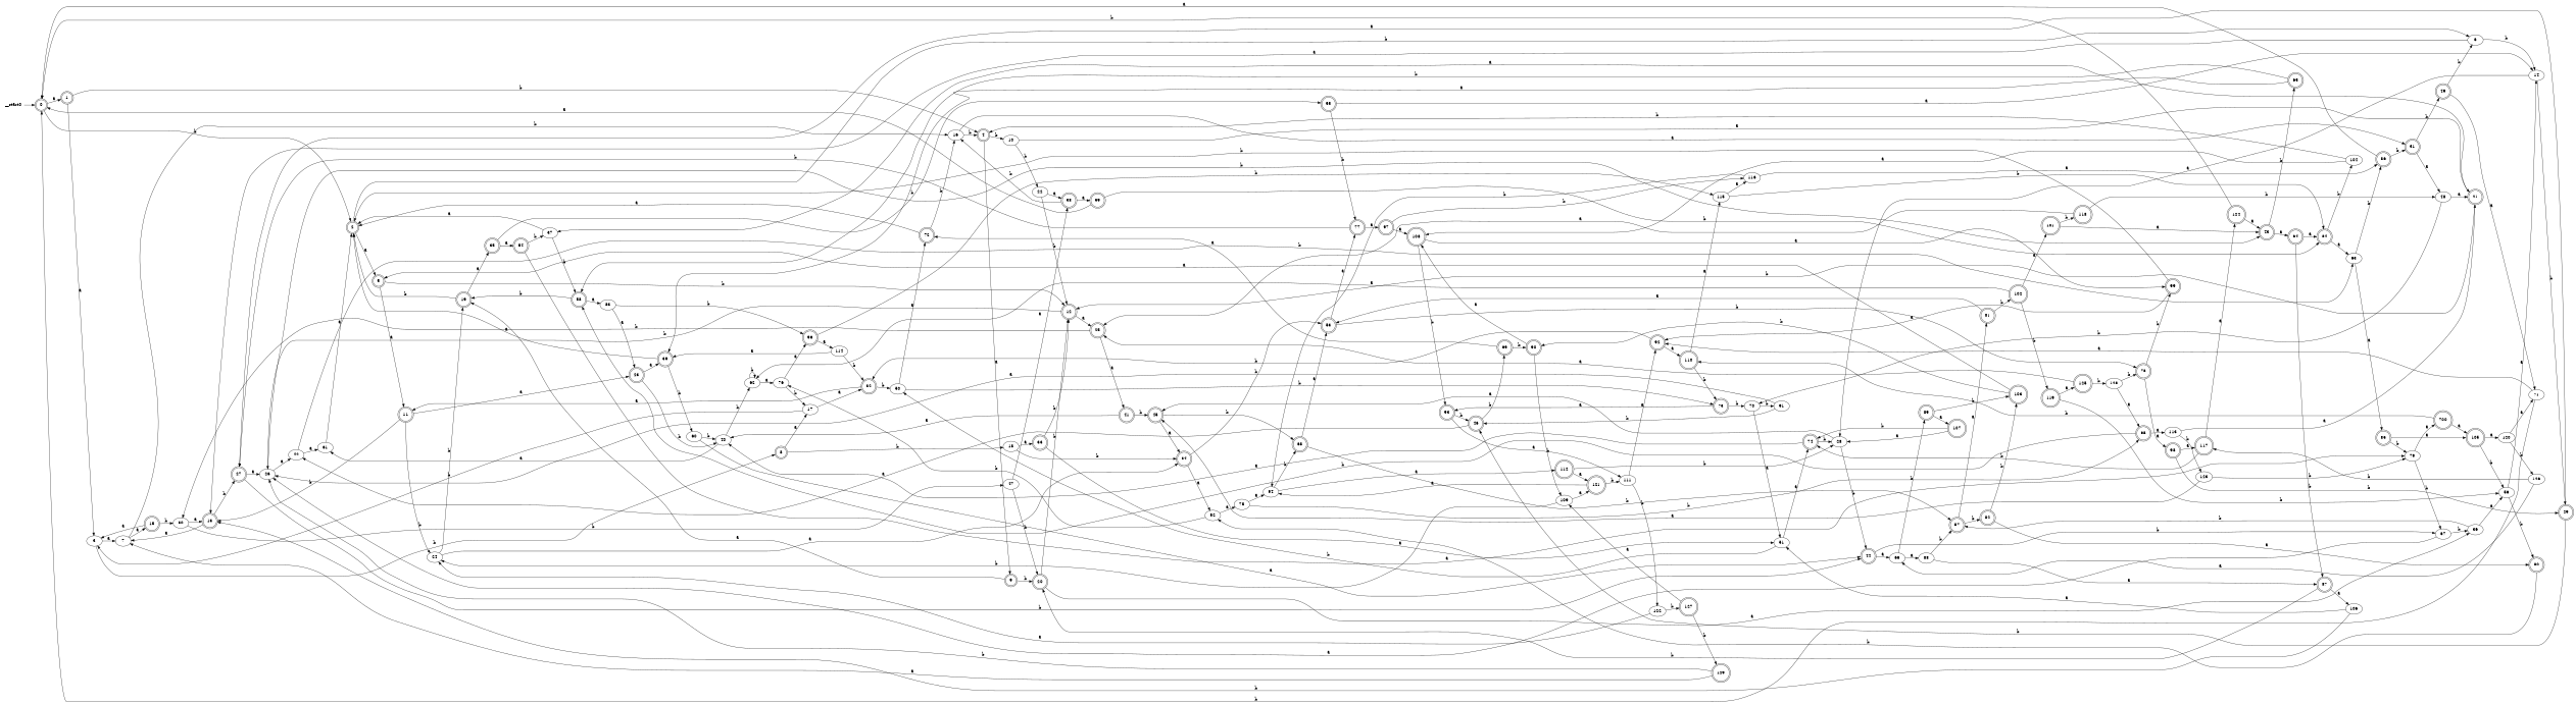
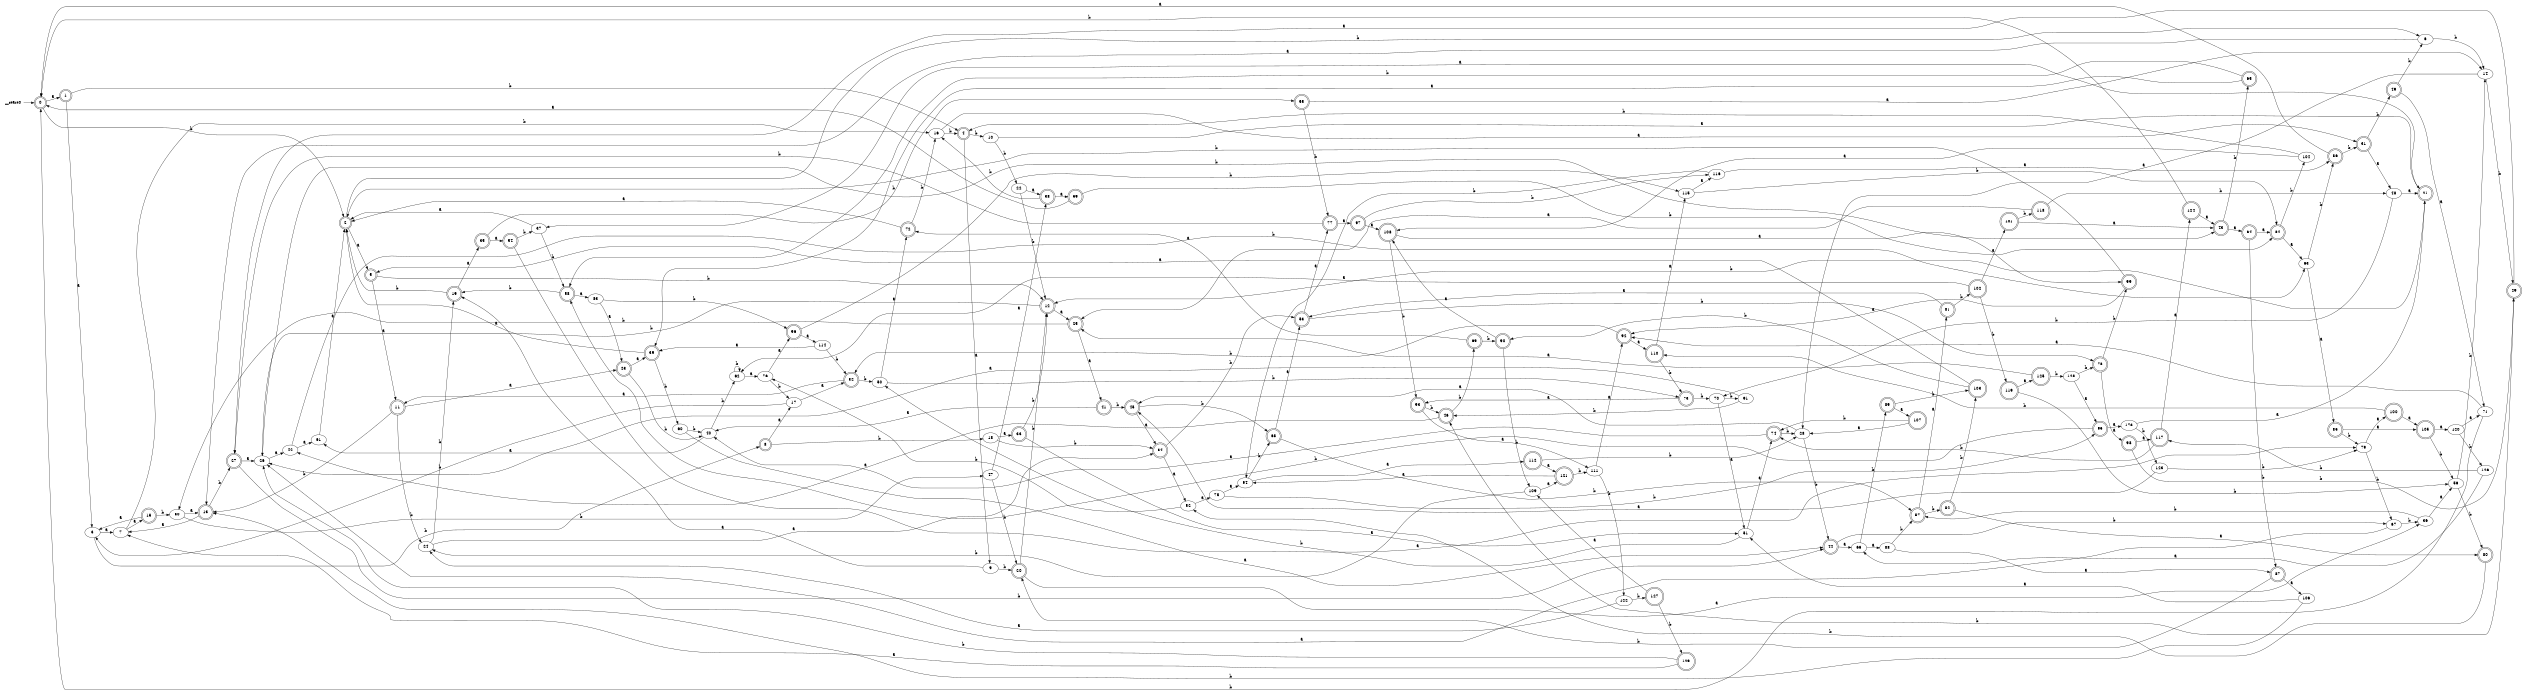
  digraph {
    rankdir=LR
    node [shape=doublecircle]
    __start0 [shape=none]
    0
    1
    2
    3 [shape=""]
    4
    5
    6 [shape=""]
    7 [shape=""]
    8
-   9
+   9 [shape=""]
    10 [shape=""]
    11
    12
    13
    14 [shape=""]
    15
    16 [shape=""]
    17 [shape=""]
    18 [shape=""]
    19
    20
    21
    22 [shape=""]
    23
    24 [shape=""]
    25
    26 [shape=""]
    27
    28 [shape=""]
    29
    30 [shape=""]
    31
    32
    33
    34
    35
    36 [shape=""]
    37 [shape=""]
    38
    39
    40 [shape=""]
    41
    42 [shape=""]
    43
    44
    45
    46
    47 [shape=""]
    48 [shape=""]
    49
    50 [shape=""]
    51 [shape=""]
    52 [shape=""]
    53
    54
    55
    56 [shape=""]
    57
    58
    59
    60 [shape=""]
    61 [shape=""]
    62 [shape=""]
    63 [shape=""]
    64
    65
    66 [shape=""]
    67 [shape=""]
    68
    69
    70 [shape=""]
    71 [shape=""]
    72
    73
    74
    75 [shape=""]
    76 [shape=""]
    77
    78
    79 [shape=""]
    80
    81
    82
    83 [shape=""]
    84
    85
    86
    87
    88 [shape=""]
    89
    90
    91 [shape=""]
    92
    93
    94 [shape=""]
    95
    96
    97
    98
    99
-   100 [label=700]
+   100
    102
    103
    104 [shape=""]
    105
    106 [shape=""]
    107
    108
    109 [shape=""]
    110
    111 [shape=""]
    112
-   113 [shape=""]
+   113 [label=173 shape=""]
    114 [shape=""]
    115 [shape=""]
    116 [shape=""]
    117
    101
    118
    119
    120 [shape=""]
    121
    122 [shape=""]
    123 [shape=""]
    124
    125
    126 [shape=""]
    127
    128 [shape=""]
    129
    __start0 -> 0
    0 -> 1 [label=a]
    0 -> 2 [label=b]
    1 -> 3 [label=a]
    1 -> 4 [label=b]
    2 -> 5 [label=a]
    2 -> 6 [label=b]
    3 -> 7 [label=a]
    3 -> 8 [label=b]
    4 -> 9 [label=a]
    4 -> 10 [label=b]
    5 -> 11 [label=a]
    5 -> 12 [label=b]
    6 -> 13 [label=a]
    6 -> 14 [label=b]
    7 -> 15 [label=a]
    7 -> 16 [label=b]
    8 -> 17 [label=a]
    8 -> 18 [label=b]
    9 -> 19 [label=a]
    9 -> 20 [label=b]
    10 -> 21 [label=a]
    10 -> 22 [label=b]
    11 -> 13 [label=b]
    11 -> 23 [label=a]
    11 -> 24 [label=b]
    12 -> 25 [label=a]
    12 -> 26 [label=b]
    13 -> 7 [label=a]
    13 -> 27 [label=b]
    14 -> 28 [label=a]
    14 -> 29 [label=b]
    15 -> 3 [label=a]
    15 -> 30 [label=b]
    16 -> 4 [label=b]
    16 -> 31 [label=a]
    17 -> 3 [label=b]
    17 -> 32 [label=a]
    18 -> 33 [label=a]
    18 -> 34 [label=b]
    19 -> 2 [label=b]
    19 -> 35 [label=a]
    20 -> 12 [label=b]
    20 -> 36 [label=a]
    21 -> 12 [label=b]
    21 -> 37 [label=a]
    22 -> 12 [label=b]
    22 -> 38 [label=a]
    23 -> 39 [label=a]
    23 -> 40 [label=b]
    24 -> 19 [label=b]
    24 -> 34 [label=a]
    25 -> 30 [label=b]
    25 -> 41 [label=a]
    26 -> 42 [label=a]
    26 -> 43 [label=b]
    27 -> 26 [label=a]
    27 -> 44 [label=b]
    28 -> 44 [label=b]
    28 -> 45 [label=a]
    29 -> 27 [label=a]
    29 -> 46 [label=b]
    30 -> 13 [label=a]
    30 -> 47 [label=b]
    31 -> 48 [label=a]
    31 -> 49 [label=b]
    32 -> 11 [label=a]
    32 -> 50 [label=b]
    33 -> 12 [label=b]
    33 -> 51 [label=a]
    34 -> 52 [label=a]
    34 -> 53 [label=b]
    35 -> 54 [label=a]
    35 -> 55 [label=b]
    36 -> 56 [label=a]
    36 -> 57 [label=b]
    37 -> 2 [label=a]
    37 -> 58 [label=b]
    38 -> 16 [label=b]
    38 -> 59 [label=a]
    39 -> 2 [label=a]
    39 -> 60 [label=b]
    40 -> 61 [label=a]
    40 -> 62 [label=b]
    41 -> 40 [label=a]
    41 -> 45 [label=b]
    42 -> 61 [label=a]
    42 -> 63 [label=b]
    43 -> 64 [label=a]
    43 -> 65 [label=b]
    44 -> 66 [label=a]
    44 -> 67 [label=b]
    45 -> 34 [label=a]
    45 -> 68 [label=b]
    46 -> 42 [label=a]
    46 -> 69 [label=b]
    47 -> 20 [label=b]
    47 -> 38 [label=a]
    48 -> 21 [label=a]
    48 -> 70 [label=b]
    49 -> 6 [label=b]
    49 -> 71 [label=a]
    50 -> 72 [label=a]
    50 -> 73 [label=b]
    51 -> 50 [label=b]
    51 -> 74 [label=a]
    52 -> 75 [label=a]
    52 -> 76 [label=b]
    53 -> 77 [label=a]
    53 -> 78 [label=b]
    54 -> 37 [label=b]
    54 -> 79 [label=a]
    55 -> 14 [label=a]
    55 -> 77 [label=b]
-   56 -> 14 [label=a]
+   56 -> 14 [label=b]
    56 -> 80 [label=b]
    57 -> 81 [label=a]
    57 -> 82 [label=b]
    58 -> 19 [label=b]
    58 -> 83 [label=a]
    59 -> 0 [label=a]
    59 -> 84 [label=b]
    60 -> 40 [label=b]
    60 -> 44 [label=a]
    61 -> 2 [label=a]
    62 -> 62 [label=b]
    62 -> 76 [label=a]
    63 -> 85 [label=a]
    63 -> 86 [label=b]
    64 -> 84 [label=a]
    64 -> 87 [label=b]
    65 -> 39 [label=a]
    65 -> 58 [label=b]
    66 -> 88 [label=a]
    66 -> 89 [label=b]
    67 -> 26 [label=a]
    67 -> 36 [label=b]
    68 -> 53 [label=a]
    68 -> 57 [label=b]
    69 -> 72 [label=a]
    69 -> 90 [label=b]
    70 -> 51 [label=a]
    70 -> 91 [label=b]
    71 -> 0 [label=b]
    71 -> 92 [label=a]
    72 -> 2 [label=a]
    72 -> 16 [label=b]
    73 -> 70 [label=b]
    73 -> 93 [label=a]
    74 -> 28 [label=b]
    74 -> 40 [label=a]
    75 -> 94 [label=a]
    75 -> 95 [label=b]
    76 -> 17 [label=b]
    76 -> 96 [label=a]
    77 -> 27 [label=b]
    77 -> 97 [label=a]
    78 -> 98 [label=a]
    78 -> 99 [label=b]
    79 -> 67 [label=b]
    79 -> 100 [label=a]
    80 -> 52 [label=b]
    81 -> 53 [label=a]
    81 -> 102 [label=b]
    82 -> 80 [label=a]
    82 -> 103 [label=b]
    83 -> 23 [label=a]
    83 -> 96 [label=b]
    84 -> 63 [label=a]
    84 -> 104 [label=b]
    85 -> 79 [label=b]
    85 -> 105 [label=a]
    86 -> 0 [label=a]
    86 -> 31 [label=b]
    87 -> 20 [label=b]
    87 -> 106 [label=a]
    88 -> 57 [label=b]
    88 -> 87 [label=a]
    89 -> 103 [label=b]
    89 -> 107 [label=a]
    90 -> 108 [label=a]
    90 -> 109 [label=b]
    91 -> 26 [label=a]
    91 -> 46 [label=b]
    92 -> 32 [label=b]
    92 -> 110 [label=a]
    93 -> 46 [label=b]
    93 -> 111 [label=a]
    94 -> 68 [label=b]
    94 -> 112 [label=a]
    95 -> 58 [label=b]
    95 -> 113 [label=a]
    96 -> 114 [label=a]
    96 -> 115 [label=b]
    97 -> 108 [label=a]
    97 -> 116 [label=b]
    98 -> 29 [label=b]
    98 -> 117 [label=a]
    99 -> 2 [label=b]
    99 -> 92 [label=a]
    100 -> 105 [label=a]
    100 -> 110 [label=b]
    102 -> 62 [label=a]
    102 -> 101 [label=a]
    102 -> 119 [label=b]
    103 -> 5 [label=a]
    103 -> 90 [label=b]
    104 -> 4 [label=b]
    104 -> 108 [label=a]
    105 -> 56 [label=b]
    105 -> 120 [label=a]
    106 -> 13 [label=b]
    106 -> 51 [label=a]
    107 -> 28 [label=a]
    107 -> 74 [label=b]
    108 -> 93 [label=b]
    108 -> 99 [label=a]
    109 -> 24 [label=b]
    109 -> 121 [label=a]
    110 -> 73 [label=b]
    110 -> 115 [label=a]
    111 -> 92 [label=a]
    111 -> 122 [label=b]
    112 -> 28 [label=b]
    112 -> 121 [label=a]
    113 -> 21 [label=a]
    113 -> 123 [label=b]
    114 -> 32 [label=b]
    114 -> 39 [label=a]
    115 -> 84 [label=b]
    115 -> 116 [label=a]
    116 -> 86 [label=a]
    116 -> 94 [label=b]
    117 -> 74 [label=b]
    117 -> 124 [label=a]
    101 -> 43 [label=a]
    101 -> 118 [label=b]
    118 -> 25 [label=a]
    118 -> 48 [label=b]
    119 -> 56 [label=b]
    119 -> 125 [label=a]
    120 -> 71 [label=a]
    120 -> 126 [label=b]
    121 -> 94 [label=a]
    121 -> 111 [label=b]
    122 -> 24 [label=a]
    122 -> 127 [label=b]
    123 -> 45 [label=a]
    123 -> 79 [label=b]
    124 -> 0 [label=b]
    124 -> 43 [label=a]
    125 -> 25 [label=a]
    125 -> 128 [label=b]
    126 -> 66 [label=a]
    126 -> 117 [label=b]
    127 -> 109 [label=a]
    127 -> 129 [label=b]
    128 -> 78 [label=b]
    128 -> 95 [label=a]
    129 -> 7 [label=a]
    129 -> 26 [label=b]
  }
